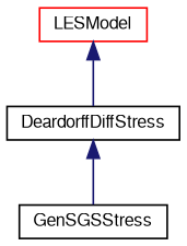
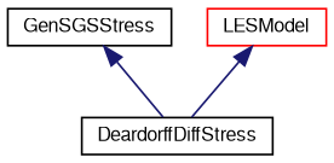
  digraph {
    node [color=black fillcolor=white fontname=FreeSans fontsize=10 shape=record style=filled]
    edge [color=midnightblue dir=back fontname=FreeSans fontsize=10 labelfontname=FreeSans labelfontsize=10 style=solid]
    n1 [fontcolor=black height=0.2 label=GenSGSStress width=0.4]
    n2 [height=0.2 label=DeardorffDiffStress width=0.4]
    n3 [color=red height=0.2 label=LESModel width=0.4]
-   n2 -> n1
+   n1 -> n2
    n3 -> n2
  }
